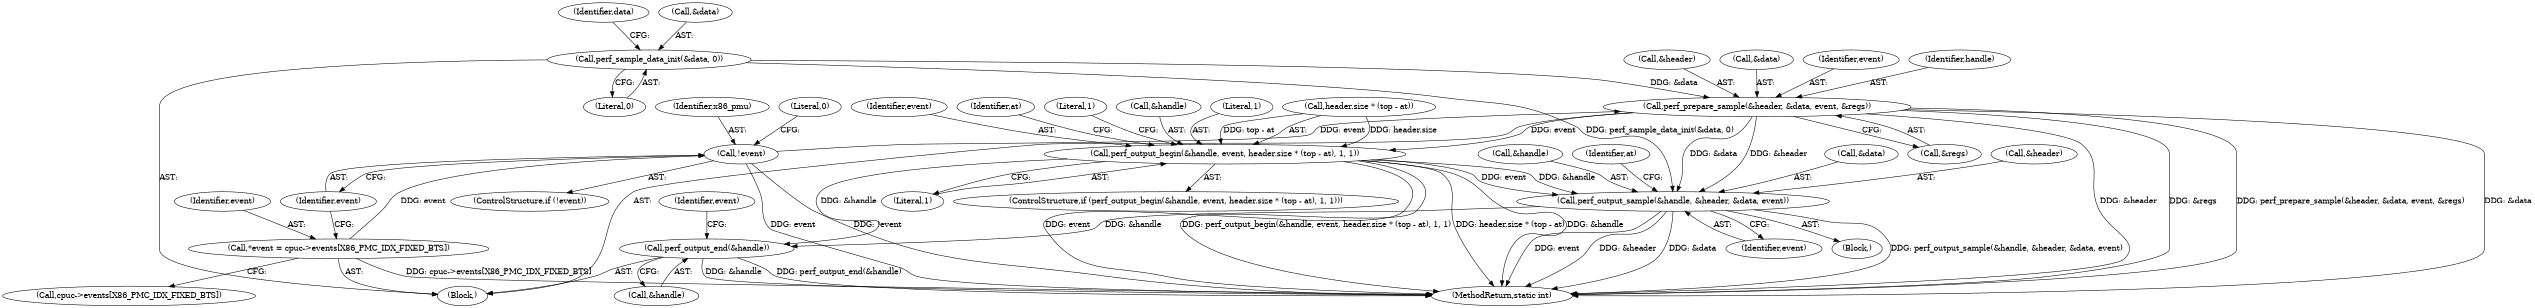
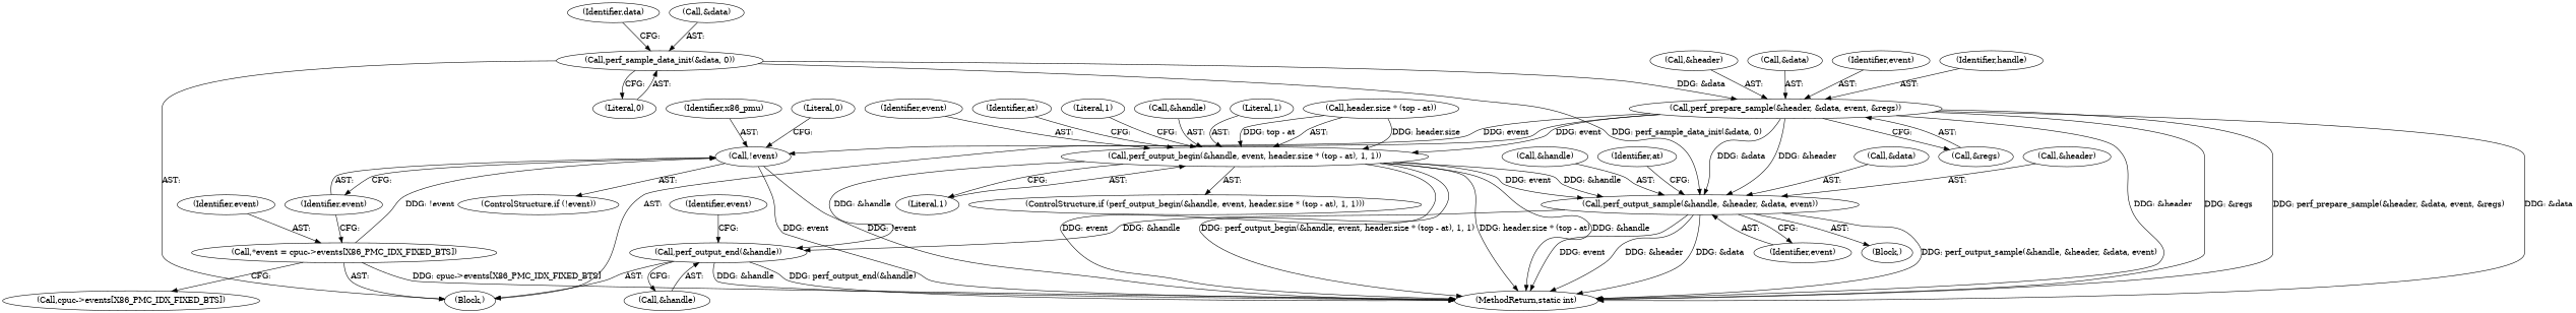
  digraph {
    n1 [label="(Call,perf_prepare_sample(&header, &data, event, &regs))"]
    n2 [label="(Call,perf_output_begin(&handle, event, header.size * (top - at), 1, 1))"]
    n3 [label="(Call,perf_output_sample(&handle, &header, &data, event))"]
    n4 [label="(Block,)"]
    n5 [label="(MethodReturn,static int)"]
    n6 [label="(Call,&regs)"]
    n7 [label="(Call,perf_output_end(&handle))"]
    n8 [label="(ControlStructure,if (perf_output_begin(&handle, event, header.size * (top - at), 1, 1)))"]
    n9 [label="(Literal,1)"]
    n10 [label="(Identifier,event)"]
    n11 [label="(Block,)"]
    n12 [label="(Call,perf_sample_data_init(&data, 0))"]
    n13 [label="(Literal,0)"]
    n14 [label="(Call,!event)"]
    n15 [label="(ControlStructure,if (!event))"]
    n16 [label="(Identifier,event)"]
    n17 [label="(Call,*event = cpuc->events[X86_PMC_IDX_FIXED_BTS])"]
    n18 [label="(Call,cpuc->events[X86_PMC_IDX_FIXED_BTS])"]
    n19 [label="(Call,&handle)"]
    n20 [label="(Identifier,data)"]
    n21 [label="(Literal,0)"]
    n22 [label="(Call,&data)"]
    n23 [label="(Call,&data)"]
    n24 [label="(Call,&handle)"]
    n25 [label="(Literal,1)"]
    n26 [label="(Identifier,event)"]
    n27 [label="(Call,header.size * (top - at))"]
    n28 [label="(Identifier,event)"]
    n29 [label="(Call,&data)"]
    n30 [label="(Call,&header)"]
    n31 [label="(Identifier,event)"]
    n32 [label="(Identifier,event)"]
    n33 [label="(Identifier,at)"]
    n34 [label="(Identifier,x86_pmu)"]
    n35 [label="(Call,&handle)"]
    n36 [label="(Identifier,handle)"]
    n37 [label="(Identifier,at)"]
    n38 [label="(Call,&header)"]
    n39 [label="(Literal,1)"]
    n1 -> n2 [label="DDG: event"]
    n1 -> n3 [label="DDG: &header"]
    n1 -> n3 [label="DDG: &data"]
    n1 -> n4 [label="AST: "]
    n1 -> n5 [label="DDG: &header"]
    n1 -> n5 [label="DDG: &regs"]
    n1 -> n5 [label="DDG: perf_prepare_sample(&header, &data, event, &regs)"]
    n1 -> n5 [label="DDG: &data"]
    n1 -> n6 [label="CFG: "]
    n2 -> n3 [label="DDG: &handle"]
    n2 -> n3 [label="DDG: event"]
    n2 -> n5 [label="DDG: header.size * (top - at)"]
    n2 -> n5 [label="DDG: &handle"]
    n2 -> n5 [label="DDG: event"]
    n2 -> n5 [label="DDG: perf_output_begin(&handle, event, header.size * (top - at), 1, 1)"]
    n2 -> n7 [label="DDG: &handle"]
    n2 -> n8 [label="AST: "]
    n2 -> n9 [label="CFG: "]
    n3 -> n5 [label="DDG: perf_output_sample(&handle, &header, &data, event)"]
    n3 -> n5 [label="DDG: event"]
    n3 -> n5 [label="DDG: &header"]
    n3 -> n5 [label="DDG: &data"]
    n3 -> n7 [label="DDG: &handle"]
    n3 -> n10 [label="CFG: "]
    n3 -> n11 [label="AST: "]
    n6 -> n1 [label="AST: "]
    n7 -> n4 [label="AST: "]
    n7 -> n5 [label="DDG: perf_output_end(&handle)"]
    n7 -> n5 [label="DDG: &handle"]
    n7 -> n19 [label="CFG: "]
    n9 -> n2 [label="AST: "]
    n10 -> n3 [label="AST: "]
    n12 -> n1 [label="DDG: &data"]
    n12 -> n3 [label="DDG: perf_sample_data_init(&data, 0)"]
    n12 -> n4 [label="AST: "]
    n12 -> n13 [label="CFG: "]
    n13 -> n12 [label="AST: "]
-   n14 -> n1 [label="DDG: event"]
+   n1 -> n14 [label="DDG: event"]
    n14 -> n5 [label="DDG: event"]
    n14 -> n5 [label="DDG: !event"]
    n14 -> n15 [label="AST: "]
    n14 -> n16 [label="CFG: "]
    n16 -> n14 [label="AST: "]
    n16 -> n17 [label="CFG: "]
    n17 -> n4 [label="AST: "]
    n17 -> n5 [label="DDG: cpuc->events[X86_PMC_IDX_FIXED_BTS]"]
-   n17 -> n14 [label="DDG: event"]
+   n17 -> n14 [label="DDG: !event"]
    n17 -> n18 [label="CFG: "]
    n19 -> n7 [label="AST: "]
    n20 -> n12 [label="CFG: "]
    n21 -> n14 [label="CFG: "]
    n22 -> n3 [label="AST: "]
    n23 -> n1 [label="AST: "]
    n24 -> n2 [label="AST: "]
    n25 -> n2 [label="AST: "]
    n26 -> n1 [label="AST: "]
    n27 -> n2 [label="AST: "]
    n27 -> n2 [label="DDG: header.size"]
    n27 -> n2 [label="DDG: top - at"]
    n28 -> n17 [label="AST: "]
    n29 -> n12 [label="AST: "]
    n30 -> n3 [label="AST: "]
    n31 -> n7 [label="CFG: "]
    n32 -> n2 [label="AST: "]
    n33 -> n2 [label="CFG: "]
    n34 -> n14 [label="AST: "]
    n35 -> n3 [label="AST: "]
    n36 -> n1 [label="AST: "]
    n37 -> n3 [label="CFG: "]
    n38 -> n1 [label="AST: "]
    n39 -> n2 [label="CFG: "]
  }
